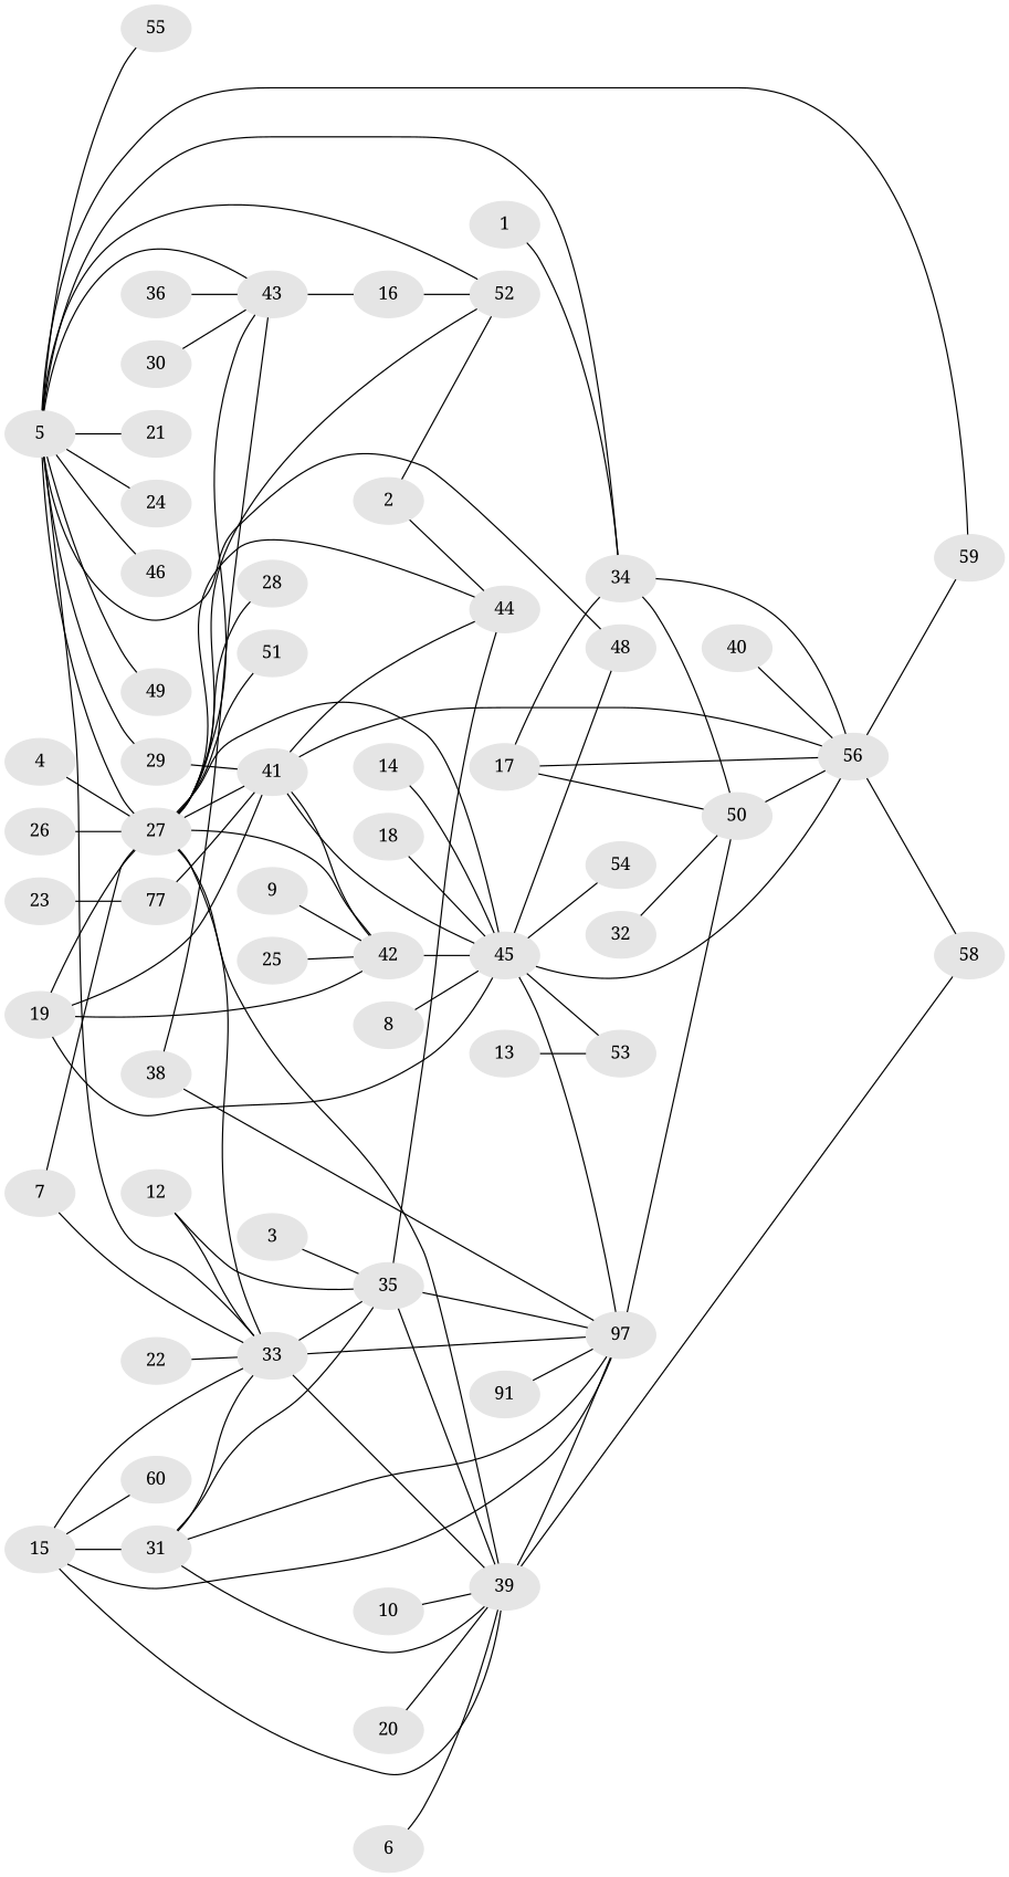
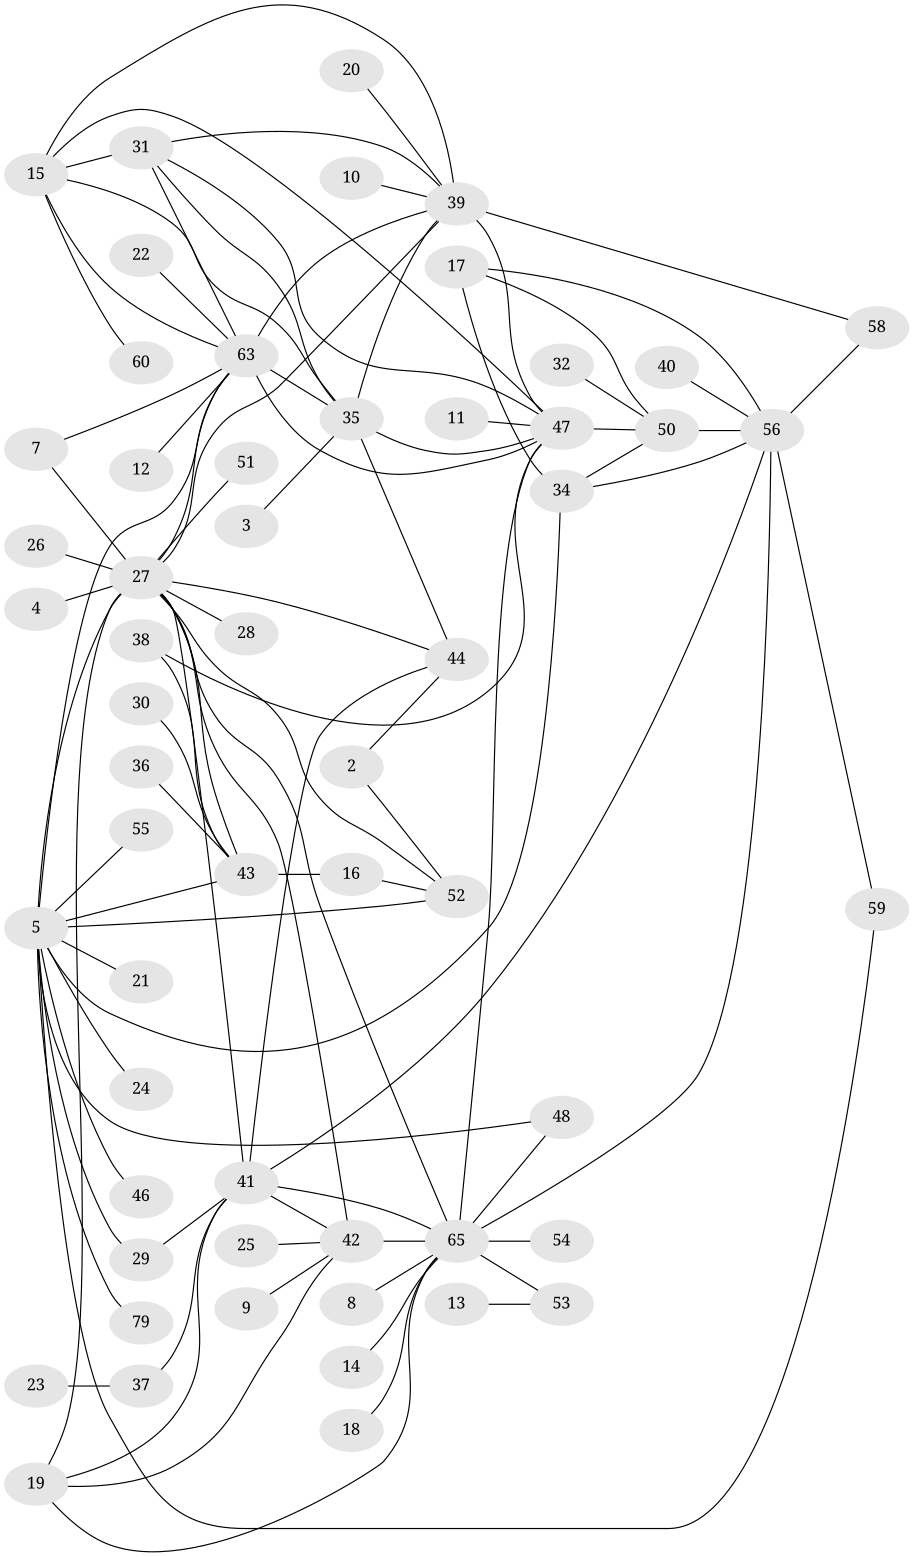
  graph {
    fontname="Noto Serif"
    rankdir=LR
    node [color=gray90 fontname="Noto Serif" style=filled]
    edge [fontname="Noto Serif" weight=1.0]
-   1
    34
    50
    56
    2
    44
    52
    3
    35
    39
-   47 [label=97]
+   47
    4
    27
-   33
+   33 [label=63]
    43
-   45
+   45 [label=65]
    42
    41
    28
    51
    5
    21
    24
    29
    46
    48
-   49
+   49 [label=79]
    55
    59
    16
-   6
    58
    7
    8
    53
    54
    9
    10
-   11 [label=91]
+   11
    12
    13
    14
    15
    31
    60
    17
    18
    19
    20
    22
    23
-   37 [label=77]
+   37
    25
    26
    30
    32
    36
    38
    40
-   1 -- 34
    34 -- 50 [weight=2.0]
    34 -- 56 [weight=2.0]
    50 -- 56 [weight=4.0]
    56 -- 59
    56 -- 58
    2 -- 44
    2 -- 52
    3 -- 35
    35 -- 44
    35 -- 39
    35 -- 47
    39 -- 47
    39 -- 58
    47 -- 50
    4 -- 27
    27 -- 44
    27 -- 52
    27 -- 39
    27 -- 33 [weight=2.0]
    27 -- 43
    27 -- 45
    27 -- 42 [weight=3.0]
    27 -- 41
    27 -- 28
    27 -- 51
    33 -- 35
    33 -- 39
    33 -- 47
    43 -- 16
    45 -- 56
    45 -- 47
    45 -- 48
    45 -- 53
    45 -- 54
    42 -- 45 [weight=2.0]
    41 -- 56
    41 -- 44 [weight=3.0]
    41 -- 45
    41 -- 42 [weight=2.0]
    5 -- 34
    5 -- 52 [weight=3.0]
    5 -- 27 [weight=3.0]
    5 -- 33
    5 -- 43 [weight=3.0]
    5 -- 21
    5 -- 24
    5 -- 29
    5 -- 46
    5 -- 48
    5 -- 49
    5 -- 55
    5 -- 59
    29 -- 41
    16 -- 52
-   6 -- 39
    7 -- 27
    7 -- 33
    8 -- 45
    9 -- 42
    10 -- 39
    11 -- 47
    12 -- 33
    13 -- 53
    14 -- 45
-   12 -- 35
+   15 -- 35
    15 -- 39
    15 -- 47
    15 -- 33
    15 -- 31
    15 -- 60
    31 -- 35
    31 -- 39
    31 -- 47
    31 -- 33
    17 -- 34
    17 -- 50 [weight=2.0]
    17 -- 56 [weight=2.0]
    18 -- 45
    19 -- 27
    19 -- 45
    19 -- 42 [weight=2.0]
    19 -- 41
    20 -- 39
    22 -- 33
    23 -- 37
    37 -- 41 [weight=2.0]
    25 -- 42
    26 -- 27
    30 -- 43
    32 -- 50
    36 -- 43
    38 -- 47
    38 -- 43
    40 -- 56
  }
